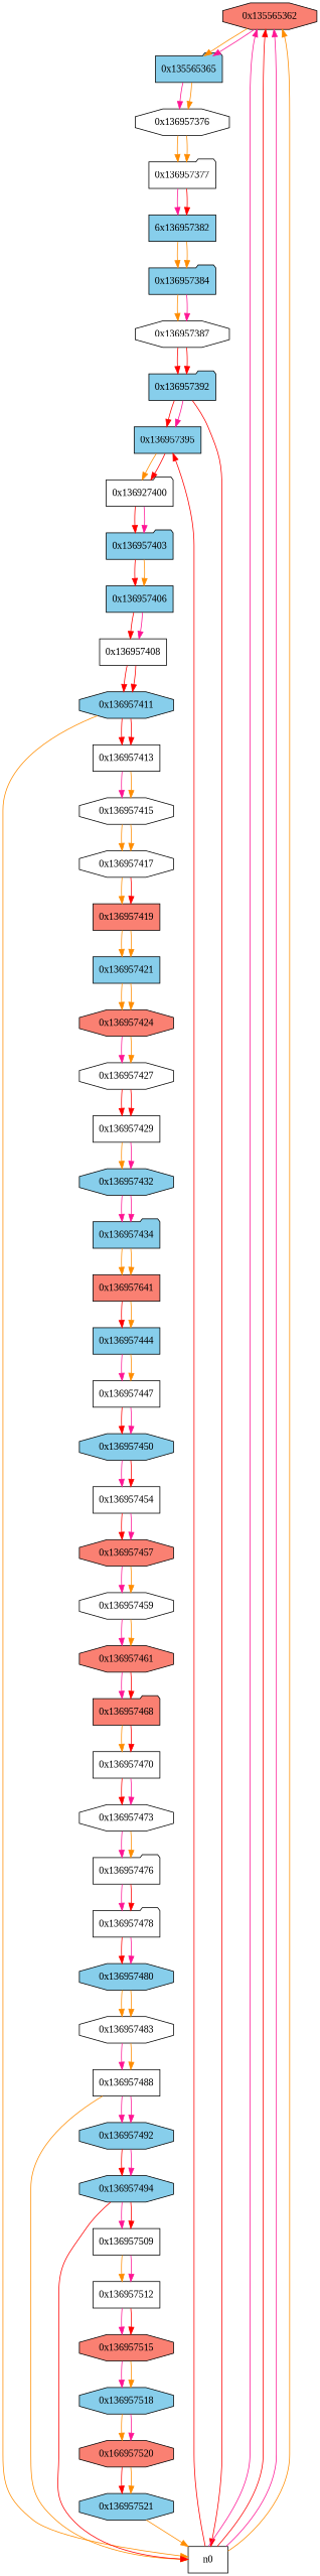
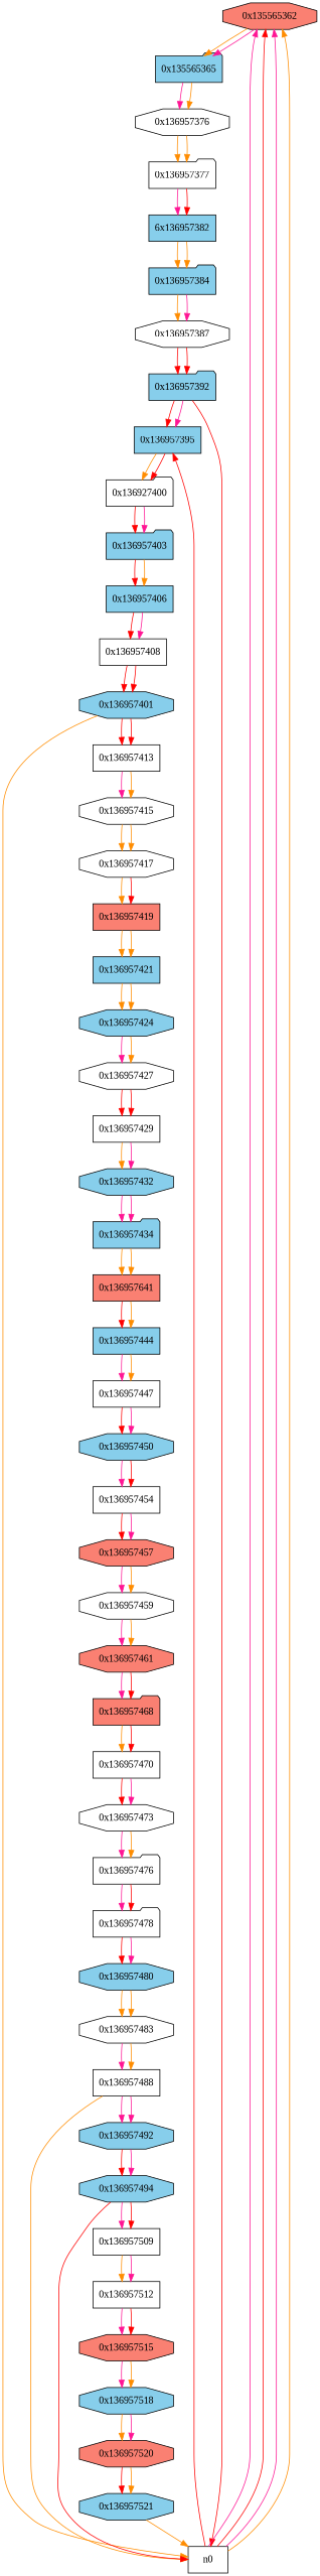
  digraph {
    fontname="Liberation Serif"
    node [fillcolor=white fontname="Liberation Serif" shape=octagon style=filled]
    edge [color=darkorange fontname="Liberation Serif"]
    n1 [fillcolor=salmon label="0x135565362"]
    n2 [fillcolor=skyblue label="0x135565365" shape=folder]
    n3 [label="0x136957376"]
    n4 [label="0x136957377" shape=folder]
    n5 [fillcolor=skyblue label="6x136957382" shape=box]
    n6 [fillcolor=skyblue label="0x136957384" shape=folder]
    n7 [label="0x136957387"]
    n8 [fillcolor=skyblue label="0x136957392" shape=folder]
    n9 [fillcolor=skyblue label="0x136957395" shape=box]
    n0 [shape=box]
    n10 [label="0x136927400" shape=folder]
    n11 [fillcolor=skyblue label="0x136957403" shape=folder]
    n12 [fillcolor=skyblue label="0x136957406" shape=box]
    n13 [label="0x136957408" shape=box]
-   n14 [fillcolor=skyblue label="0x136957411"]
+   n14 [fillcolor=skyblue label="0x136957401"]
    n15 [label="0x136957413" shape=box]
    n16 [label="0x136957415"]
    n17 [label="0x136957417"]
    n18 [fillcolor=salmon label="0x136957419" shape=box]
    n19 [fillcolor=skyblue label="0x136957421" shape=box]
-   n20 [fillcolor=salmon label="0x136957424"]
+   n20 [fillcolor=skyblue label="0x136957424"]
    n21 [label="0x136957427"]
    n22 [label="0x136957429" shape=box]
    n23 [fillcolor=skyblue label="0x136957432"]
    n24 [fillcolor=skyblue label="0x136957434" shape=folder]
    n25 [fillcolor=salmon label="0x136957641" shape=box]
    n26 [fillcolor=skyblue label="0x136957444" shape=box]
    n27 [label="0x136957447" shape=box]
    n28 [fillcolor=skyblue label="0x136957450"]
    n29 [label="0x136957454" shape=box]
    n30 [fillcolor=salmon label="0x136957457"]
    n31 [label="0x136957459"]
    n32 [fillcolor=salmon label="0x136957461"]
    n33 [fillcolor=salmon label="0x136957468" shape=folder]
    n34 [label="0x136957470" shape=box]
    n35 [label="0x136957473"]
    n36 [label="0x136957476" shape=folder]
    n37 [label="0x136957478" shape=folder]
    n38 [fillcolor=skyblue label="0x136957480"]
    n39 [label="0x136957483"]
    n40 [label="0x136957488" shape=box]
    n41 [fillcolor=skyblue label="0x136957492"]
    n42 [fillcolor=skyblue label="0x136957494"]
    n43 [label="0x136957509" shape=box]
    n44 [label="0x136957512" shape=box]
    n45 [fillcolor=salmon label="0x136957515"]
    n46 [fillcolor=skyblue label="0x136957518"]
-   n47 [fillcolor=salmon label="0x166957520"]
+   n47 [fillcolor=salmon label="0x136957520"]
    n48 [fillcolor=skyblue label="0x136957521"]
    n1 -> n2
    n1 -> n2 [color=deeppink]
    n2 -> n3 [color=deeppink]
    n2 -> n3
    n3 -> n4
    n3 -> n4
    n4 -> n5 [color=deeppink]
    n4 -> n5 [color=red]
    n5 -> n6
    n5 -> n6
    n6 -> n7
    n6 -> n7 [color=deeppink]
    n7 -> n8 [color=red]
    n7 -> n8 [color=red]
    n8 -> n9 [color=red]
    n8 -> n9 [color=deeppink]
    n8 -> n0 [color=red]
    n9 -> n10
    n9 -> n10 [color=red]
    n0 -> n1 [color=deeppink]
    n0 -> n1 [color=red]
    n0 -> n1 [color=deeppink]
    n0 -> n1
    n0 -> n9 [color=red]
    n10 -> n11 [color=red]
    n10 -> n11 [color=deeppink]
    n11 -> n12 [color=red]
    n11 -> n12
    n12 -> n13 [color=red]
    n12 -> n13 [color=deeppink]
    n13 -> n14 [color=red]
    n13 -> n14 [color=red]
    n14 -> n0
    n14 -> n15 [color=red]
    n14 -> n15 [color=red]
    n15 -> n16 [color=deeppink]
    n15 -> n16
    n16 -> n17
    n16 -> n17
    n17 -> n18
    n17 -> n18 [color=red]
    n18 -> n19
    n18 -> n19
    n19 -> n20
    n19 -> n20
    n20 -> n21 [color=deeppink]
    n20 -> n21
    n21 -> n22 [color=red]
    n21 -> n22 [color=red]
    n22 -> n23
    n22 -> n23 [color=deeppink]
    n23 -> n24 [color=deeppink]
    n23 -> n24 [color=deeppink]
    n24 -> n25
    n24 -> n25
    n25 -> n26 [color=red]
    n25 -> n26
    n26 -> n27 [color=deeppink]
    n26 -> n27
    n27 -> n28 [color=red]
    n27 -> n28 [color=deeppink]
    n28 -> n29 [color=deeppink]
    n28 -> n29 [color=red]
    n29 -> n30 [color=red]
    n29 -> n30 [color=deeppink]
    n30 -> n31 [color=deeppink]
    n30 -> n31
    n31 -> n32 [color=deeppink]
    n31 -> n32
    n32 -> n33 [color=deeppink]
    n32 -> n33 [color=red]
    n33 -> n34
    n33 -> n34 [color=red]
    n34 -> n35 [color=red]
    n34 -> n35 [color=deeppink]
    n35 -> n36 [color=deeppink]
    n35 -> n36
    n36 -> n37 [color=deeppink]
    n36 -> n37 [color=red]
    n37 -> n38 [color=red]
    n37 -> n38 [color=deeppink]
    n38 -> n39
    n38 -> n39
    n39 -> n40 [color=deeppink]
    n39 -> n40
    n40 -> n0
    n40 -> n41 [color=deeppink]
    n40 -> n41 [color=deeppink]
    n41 -> n42 [color=red]
    n41 -> n42 [color=deeppink]
    n42 -> n0 [color=red]
    n42 -> n43 [color=deeppink]
    n42 -> n43 [color=red]
    n43 -> n44
    n43 -> n44 [color=deeppink]
    n44 -> n45 [color=deeppink]
    n44 -> n45 [color=red]
    n45 -> n46 [color=deeppink]
    n45 -> n46
    n46 -> n47
    n46 -> n47 [color=deeppink]
    n47 -> n48 [color=red]
    n47 -> n48
    n48 -> n0
  }
